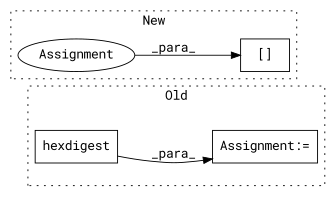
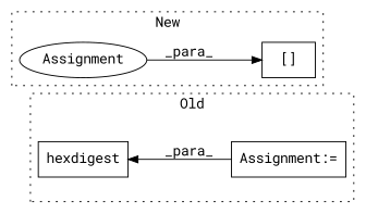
  digraph {
    fontname="Roboto Mono"
    rankdir=LR
    node [fontname="Roboto Mono" shape=box]
    edge [fontname="Roboto Mono"]
    n1 [a=32 l=11 label=hexdigest s=1500]
    n2 [a=7 l=1 label="Assignment:=" s=1487]
    n3 [a=2 l="17,1" label="[]" s="1526,1560"]
    n4 [a=45 l=17 label=Assignment s=1543 shape=ellipse]
    subgraph cluster_1 {
      label=Old
      style=dotted
      n1
      n2
    }
    subgraph cluster_2 {
      label=New
      style=dotted
      n3
      n4
    }
-   n1 -> n2 [label=_para_]
+   n2 -> n1 [label=_para_]
    n4 -> n3 [label=_para_]
  }
